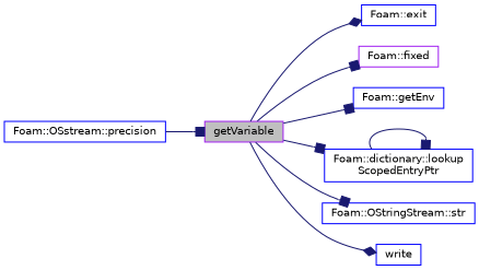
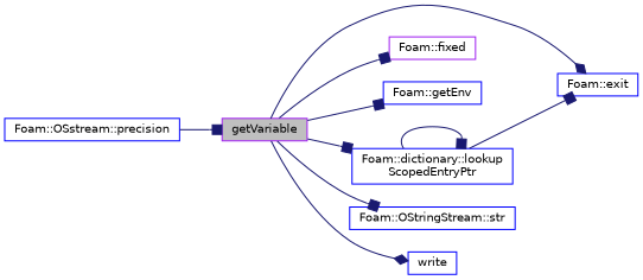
  digraph {
    rankdir=LR
    node [color=blue fontname=Helvetica fontsize=10 shape=record]
    edge [arrowhead=box color=midnightblue fontname=Helvetica fontsize=10 labelfontname=Helvetica labelfontsize=10 style=solid]
    n1 [color=purple fillcolor=grey75 fontcolor=black height=0.2 label=getVariable style=filled width=0.4]
    n2 [height=0.2 label="Foam::exit" width=0.4]
    n3 [color=purple height=0.2 label="Foam::fixed" width=0.4]
    n4 [height=0.2 label="Foam::getEnv" width=0.4]
    n5 [height=0.2 label="Foam::dictionary::lookup\lScopedEntryPtr" width=0.4]
    n6 [height=0.2 label="Foam::OStringStream::str" width=0.4]
    n7 [height=0.2 label=write width=0.4]
    n8 [height=0.2 label="Foam::OSstream::precision" width=0.4]
    n1 -> n2 [arrowhead=diamond]
    n1 -> n3
    n1 -> n4
    n1 -> n5
    n1 -> n6
    n1 -> n7 [arrowhead=diamond]
+   n5 -> n2
    n5 -> n5
    n8 -> n1
  }
